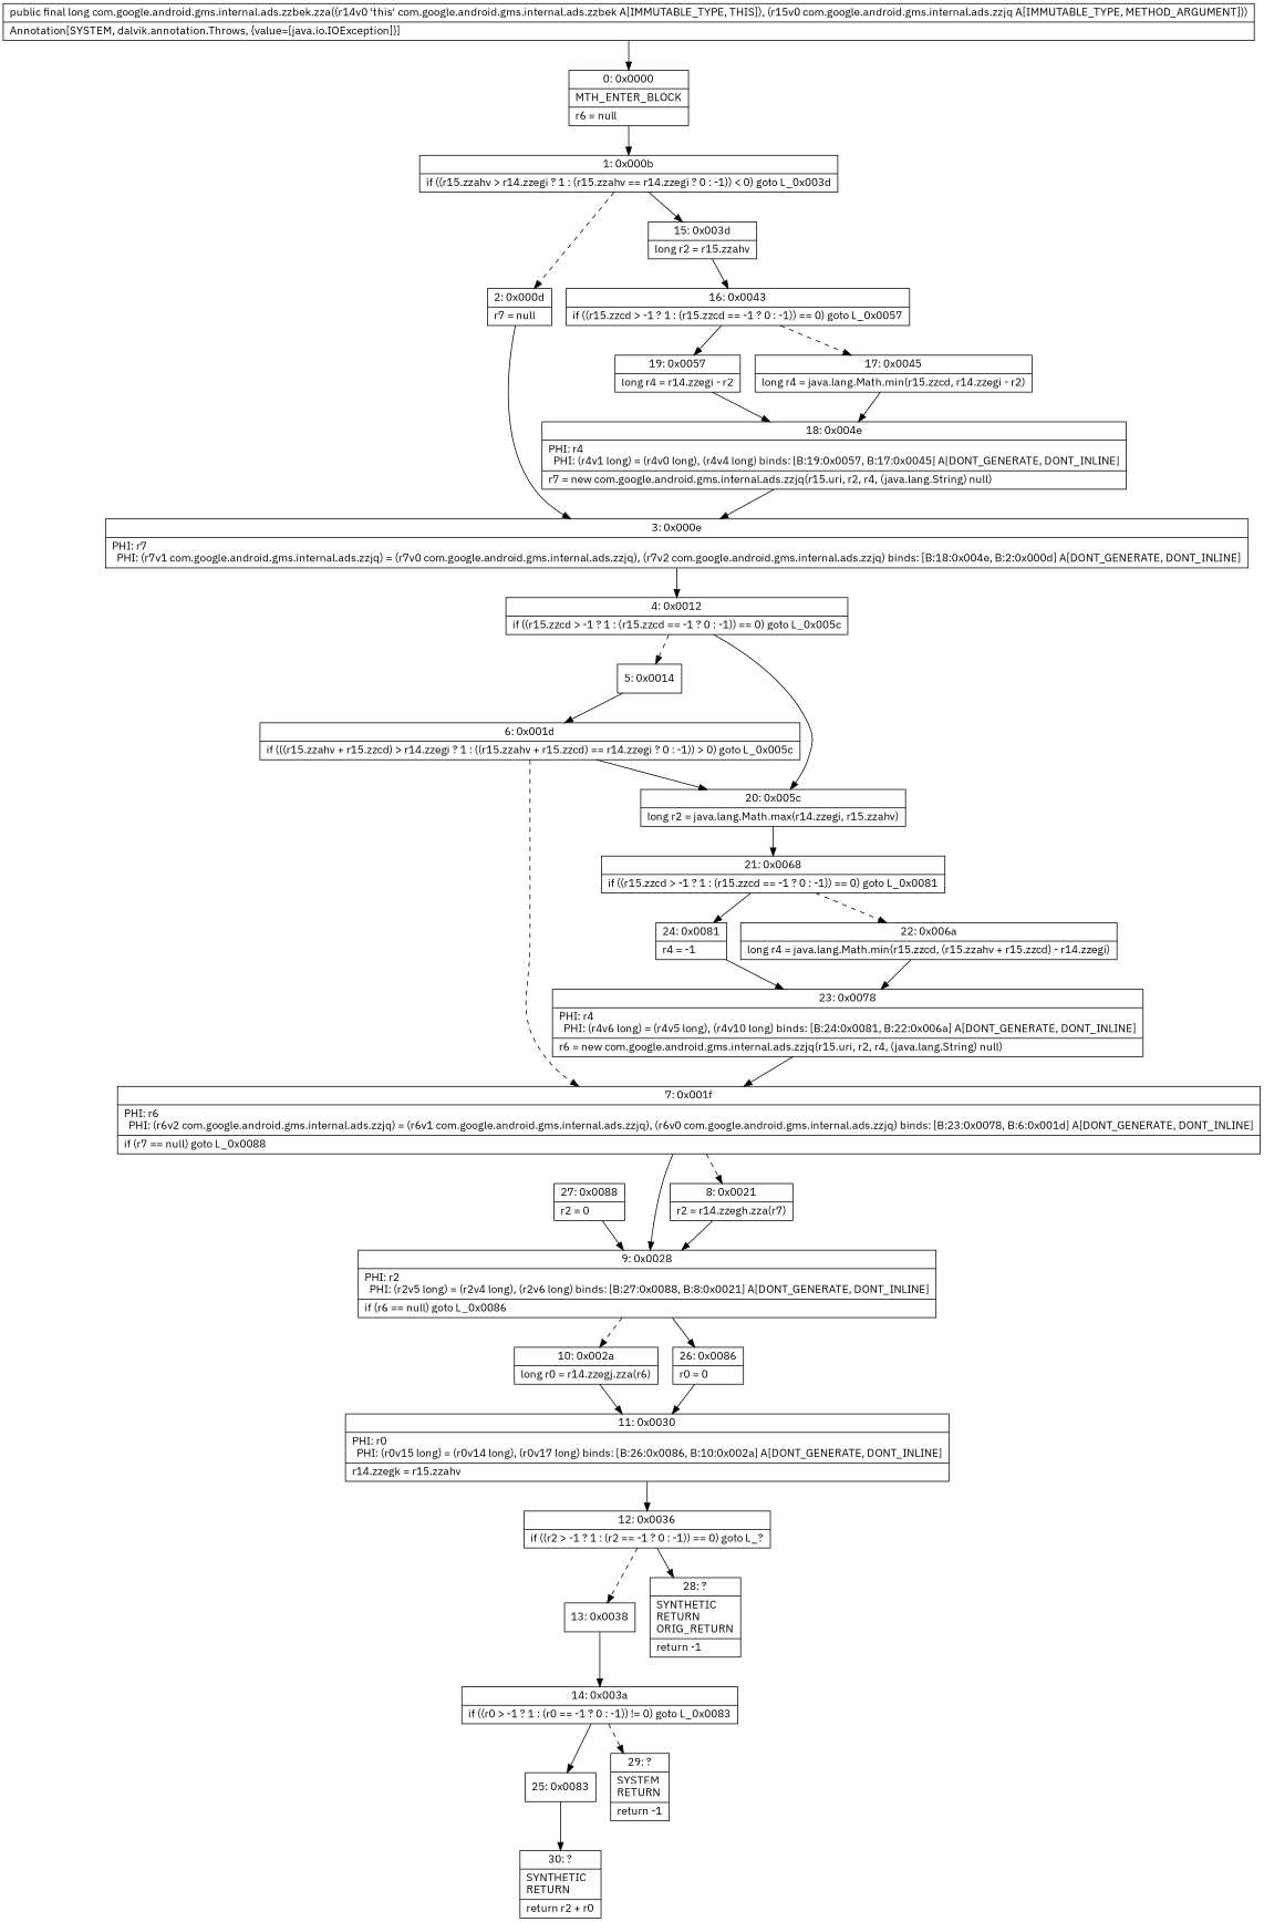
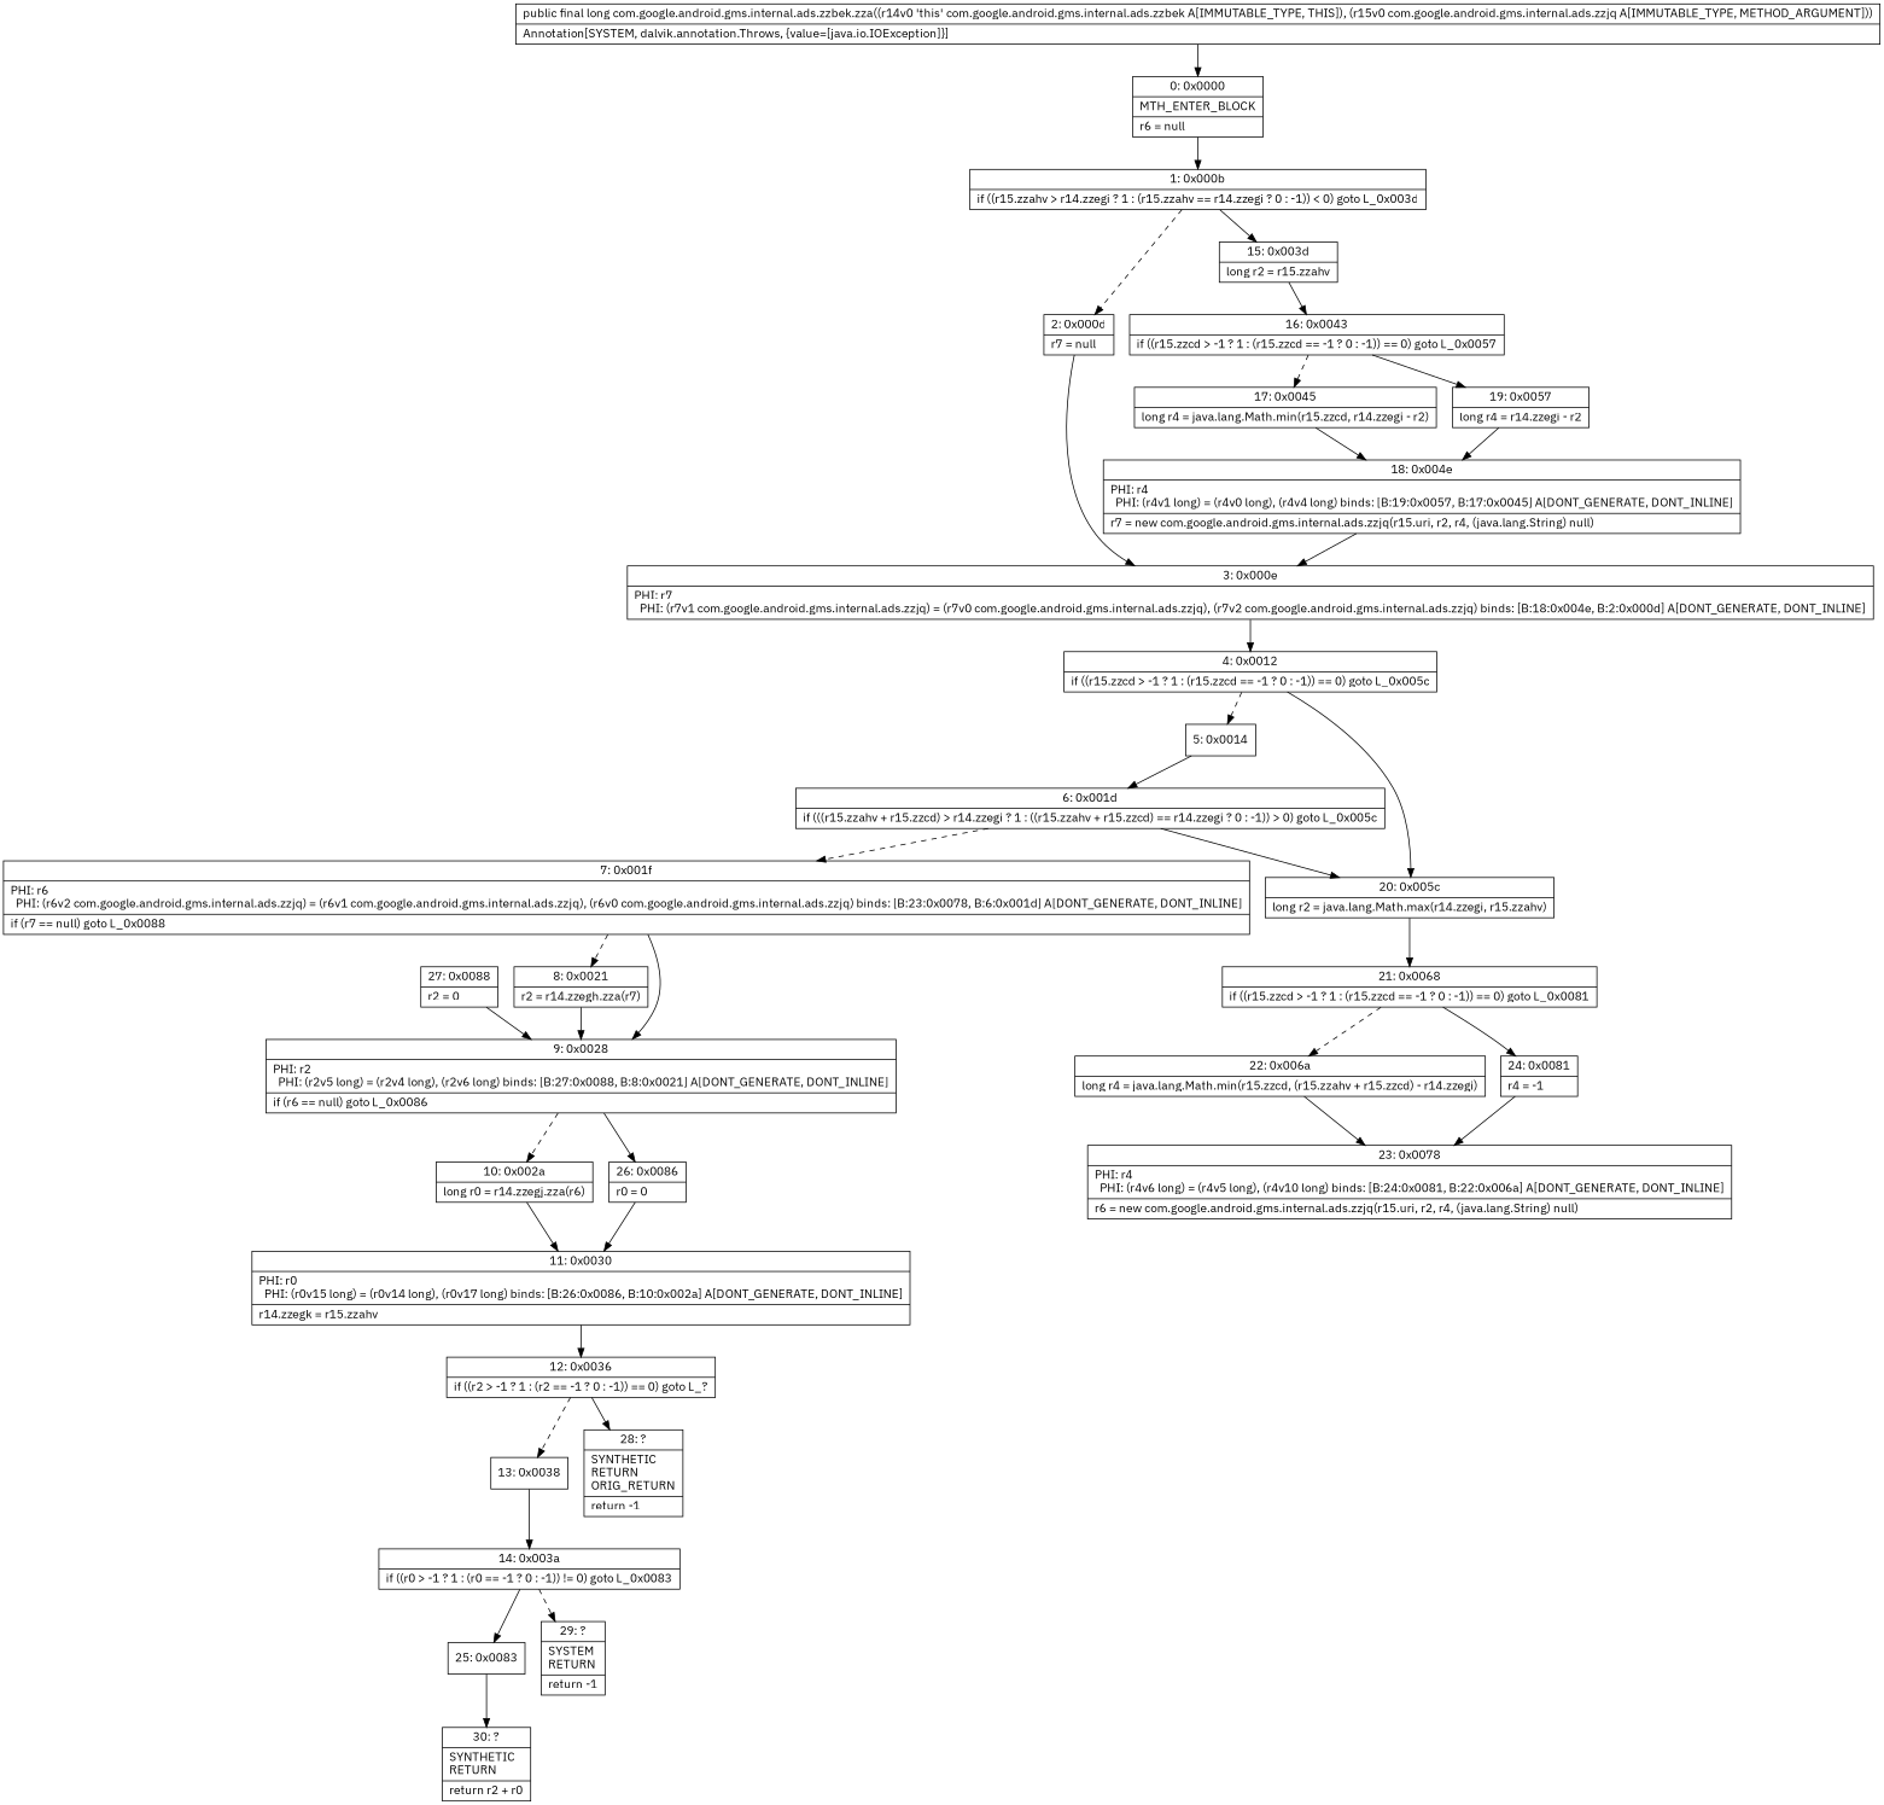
  digraph {
    fontname="IBM Plex Sans"
    node [fontname="IBM Plex Sans" shape=record]
    edge [fontname="IBM Plex Sans"]
    n1 [label="{0\:\ 0x0000|MTH_ENTER_BLOCK\l|r6 = null\l}"]
    n2 [label="{1\:\ 0x000b|if ((r15.zzahv \> r14.zzegi ? 1 : (r15.zzahv == r14.zzegi ? 0 : \-1)) \< 0) goto L_0x003d\l}"]
    n3 [label="{2\:\ 0x000d|r7 = null\l}"]
    n4 [label="{15\:\ 0x003d|long r2 = r15.zzahv\l}"]
    n5 [label="{3\:\ 0x000e|PHI: r7 \l  PHI: (r7v1 com.google.android.gms.internal.ads.zzjq) = (r7v0 com.google.android.gms.internal.ads.zzjq), (r7v2 com.google.android.gms.internal.ads.zzjq) binds: [B:18:0x004e, B:2:0x000d] A[DONT_GENERATE, DONT_INLINE]\l}"]
    n6 [label="{16\:\ 0x0043|if ((r15.zzcd \> \-1 ? 1 : (r15.zzcd == \-1 ? 0 : \-1)) == 0) goto L_0x0057\l}"]
    n7 [label="{4\:\ 0x0012|if ((r15.zzcd \> \-1 ? 1 : (r15.zzcd == \-1 ? 0 : \-1)) == 0) goto L_0x005c\l}"]
    n8 [label="{5\:\ 0x0014}"]
    n9 [label="{20\:\ 0x005c|long r2 = java.lang.Math.max(r14.zzegi, r15.zzahv)\l}"]
    n10 [label="{6\:\ 0x001d|if (((r15.zzahv + r15.zzcd) \> r14.zzegi ? 1 : ((r15.zzahv + r15.zzcd) == r14.zzegi ? 0 : \-1)) \> 0) goto L_0x005c\l}"]
    n11 [label="{21\:\ 0x0068|if ((r15.zzcd \> \-1 ? 1 : (r15.zzcd == \-1 ? 0 : \-1)) == 0) goto L_0x0081\l}"]
    n12 [label="{7\:\ 0x001f|PHI: r6 \l  PHI: (r6v2 com.google.android.gms.internal.ads.zzjq) = (r6v1 com.google.android.gms.internal.ads.zzjq), (r6v0 com.google.android.gms.internal.ads.zzjq) binds: [B:23:0x0078, B:6:0x001d] A[DONT_GENERATE, DONT_INLINE]\l|if (r7 == null) goto L_0x0088\l}"]
    n13 [label="{8\:\ 0x0021|r2 = r14.zzegh.zza(r7)\l}"]
    n14 [label="{9\:\ 0x0028|PHI: r2 \l  PHI: (r2v5 long) = (r2v4 long), (r2v6 long) binds: [B:27:0x0088, B:8:0x0021] A[DONT_GENERATE, DONT_INLINE]\l|if (r6 == null) goto L_0x0086\l}"]
    n15 [label="{27\:\ 0x0088|r2 = 0\l}"]
    n16 [label="{10\:\ 0x002a|long r0 = r14.zzegj.zza(r6)\l}"]
    n17 [label="{26\:\ 0x0086|r0 = 0\l}"]
    n18 [label="{11\:\ 0x0030|PHI: r0 \l  PHI: (r0v15 long) = (r0v14 long), (r0v17 long) binds: [B:26:0x0086, B:10:0x002a] A[DONT_GENERATE, DONT_INLINE]\l|r14.zzegk = r15.zzahv\l}"]
    n19 [label="{12\:\ 0x0036|if ((r2 \> \-1 ? 1 : (r2 == \-1 ? 0 : \-1)) == 0) goto L_?\l}"]
    n20 [label="{13\:\ 0x0038}"]
    n21 [label="{28\:\ ?|SYNTHETIC\lRETURN\lORIG_RETURN\l|return \-1\l}"]
    n22 [label="{14\:\ 0x003a|if ((r0 \> \-1 ? 1 : (r0 == \-1 ? 0 : \-1)) != 0) goto L_0x0083\l}"]
    n23 [label="{25\:\ 0x0083}"]
    n24 [label="{29\:\ ?|SYSTEM\lRETURN\l|return \-1\l}"]
    n25 [label="{30\:\ ?|SYNTHETIC\lRETURN\l|return r2 + r0\l}"]
    n26 [label="{17\:\ 0x0045|long r4 = java.lang.Math.min(r15.zzcd, r14.zzegi \- r2)\l}"]
    n27 [label="{19\:\ 0x0057|long r4 = r14.zzegi \- r2\l}"]
    n28 [label="{18\:\ 0x004e|PHI: r4 \l  PHI: (r4v1 long) = (r4v0 long), (r4v4 long) binds: [B:19:0x0057, B:17:0x0045] A[DONT_GENERATE, DONT_INLINE]\l|r7 = new com.google.android.gms.internal.ads.zzjq(r15.uri, r2, r4, (java.lang.String) null)\l}"]
    n29 [label="{22\:\ 0x006a|long r4 = java.lang.Math.min(r15.zzcd, (r15.zzahv + r15.zzcd) \- r14.zzegi)\l}"]
    n30 [label="{24\:\ 0x0081|r4 = \-1\l}"]
    n31 [label="{23\:\ 0x0078|PHI: r4 \l  PHI: (r4v6 long) = (r4v5 long), (r4v10 long) binds: [B:24:0x0081, B:22:0x006a] A[DONT_GENERATE, DONT_INLINE]\l|r6 = new com.google.android.gms.internal.ads.zzjq(r15.uri, r2, r4, (java.lang.String) null)\l}"]
    n32 [label="{public final long com.google.android.gms.internal.ads.zzbek.zza((r14v0 'this' com.google.android.gms.internal.ads.zzbek A[IMMUTABLE_TYPE, THIS]), (r15v0 com.google.android.gms.internal.ads.zzjq A[IMMUTABLE_TYPE, METHOD_ARGUMENT]))  | Annotation[SYSTEM, dalvik.annotation.Throws, \{value=[java.io.IOException]\}]\l}"]
    n1 -> n2
    n2 -> n3 [style=dashed]
    n2 -> n4
    n3 -> n5
    n4 -> n6
    n5 -> n7
    n6 -> n26 [style=dashed]
    n6 -> n27
    n7 -> n8 [style=dashed]
    n7 -> n9
    n8 -> n10
    n9 -> n11
    n10 -> n9
    n10 -> n12 [style=dashed]
    n11 -> n29 [style=dashed]
    n11 -> n30
    n12 -> n13 [style=dashed]
    n12 -> n14
    n13 -> n14
    n14 -> n16 [style=dashed]
    n14 -> n17
    n15 -> n14
    n16 -> n18
    n17 -> n18
    n18 -> n19
    n19 -> n20 [style=dashed]
    n19 -> n21
    n20 -> n22
    n22 -> n23
    n22 -> n24 [style=dashed]
    n23 -> n25
    n26 -> n28
    n27 -> n28
    n28 -> n5
    n29 -> n31
    n30 -> n31
-   n31 -> n12
    n32 -> n1
  }
